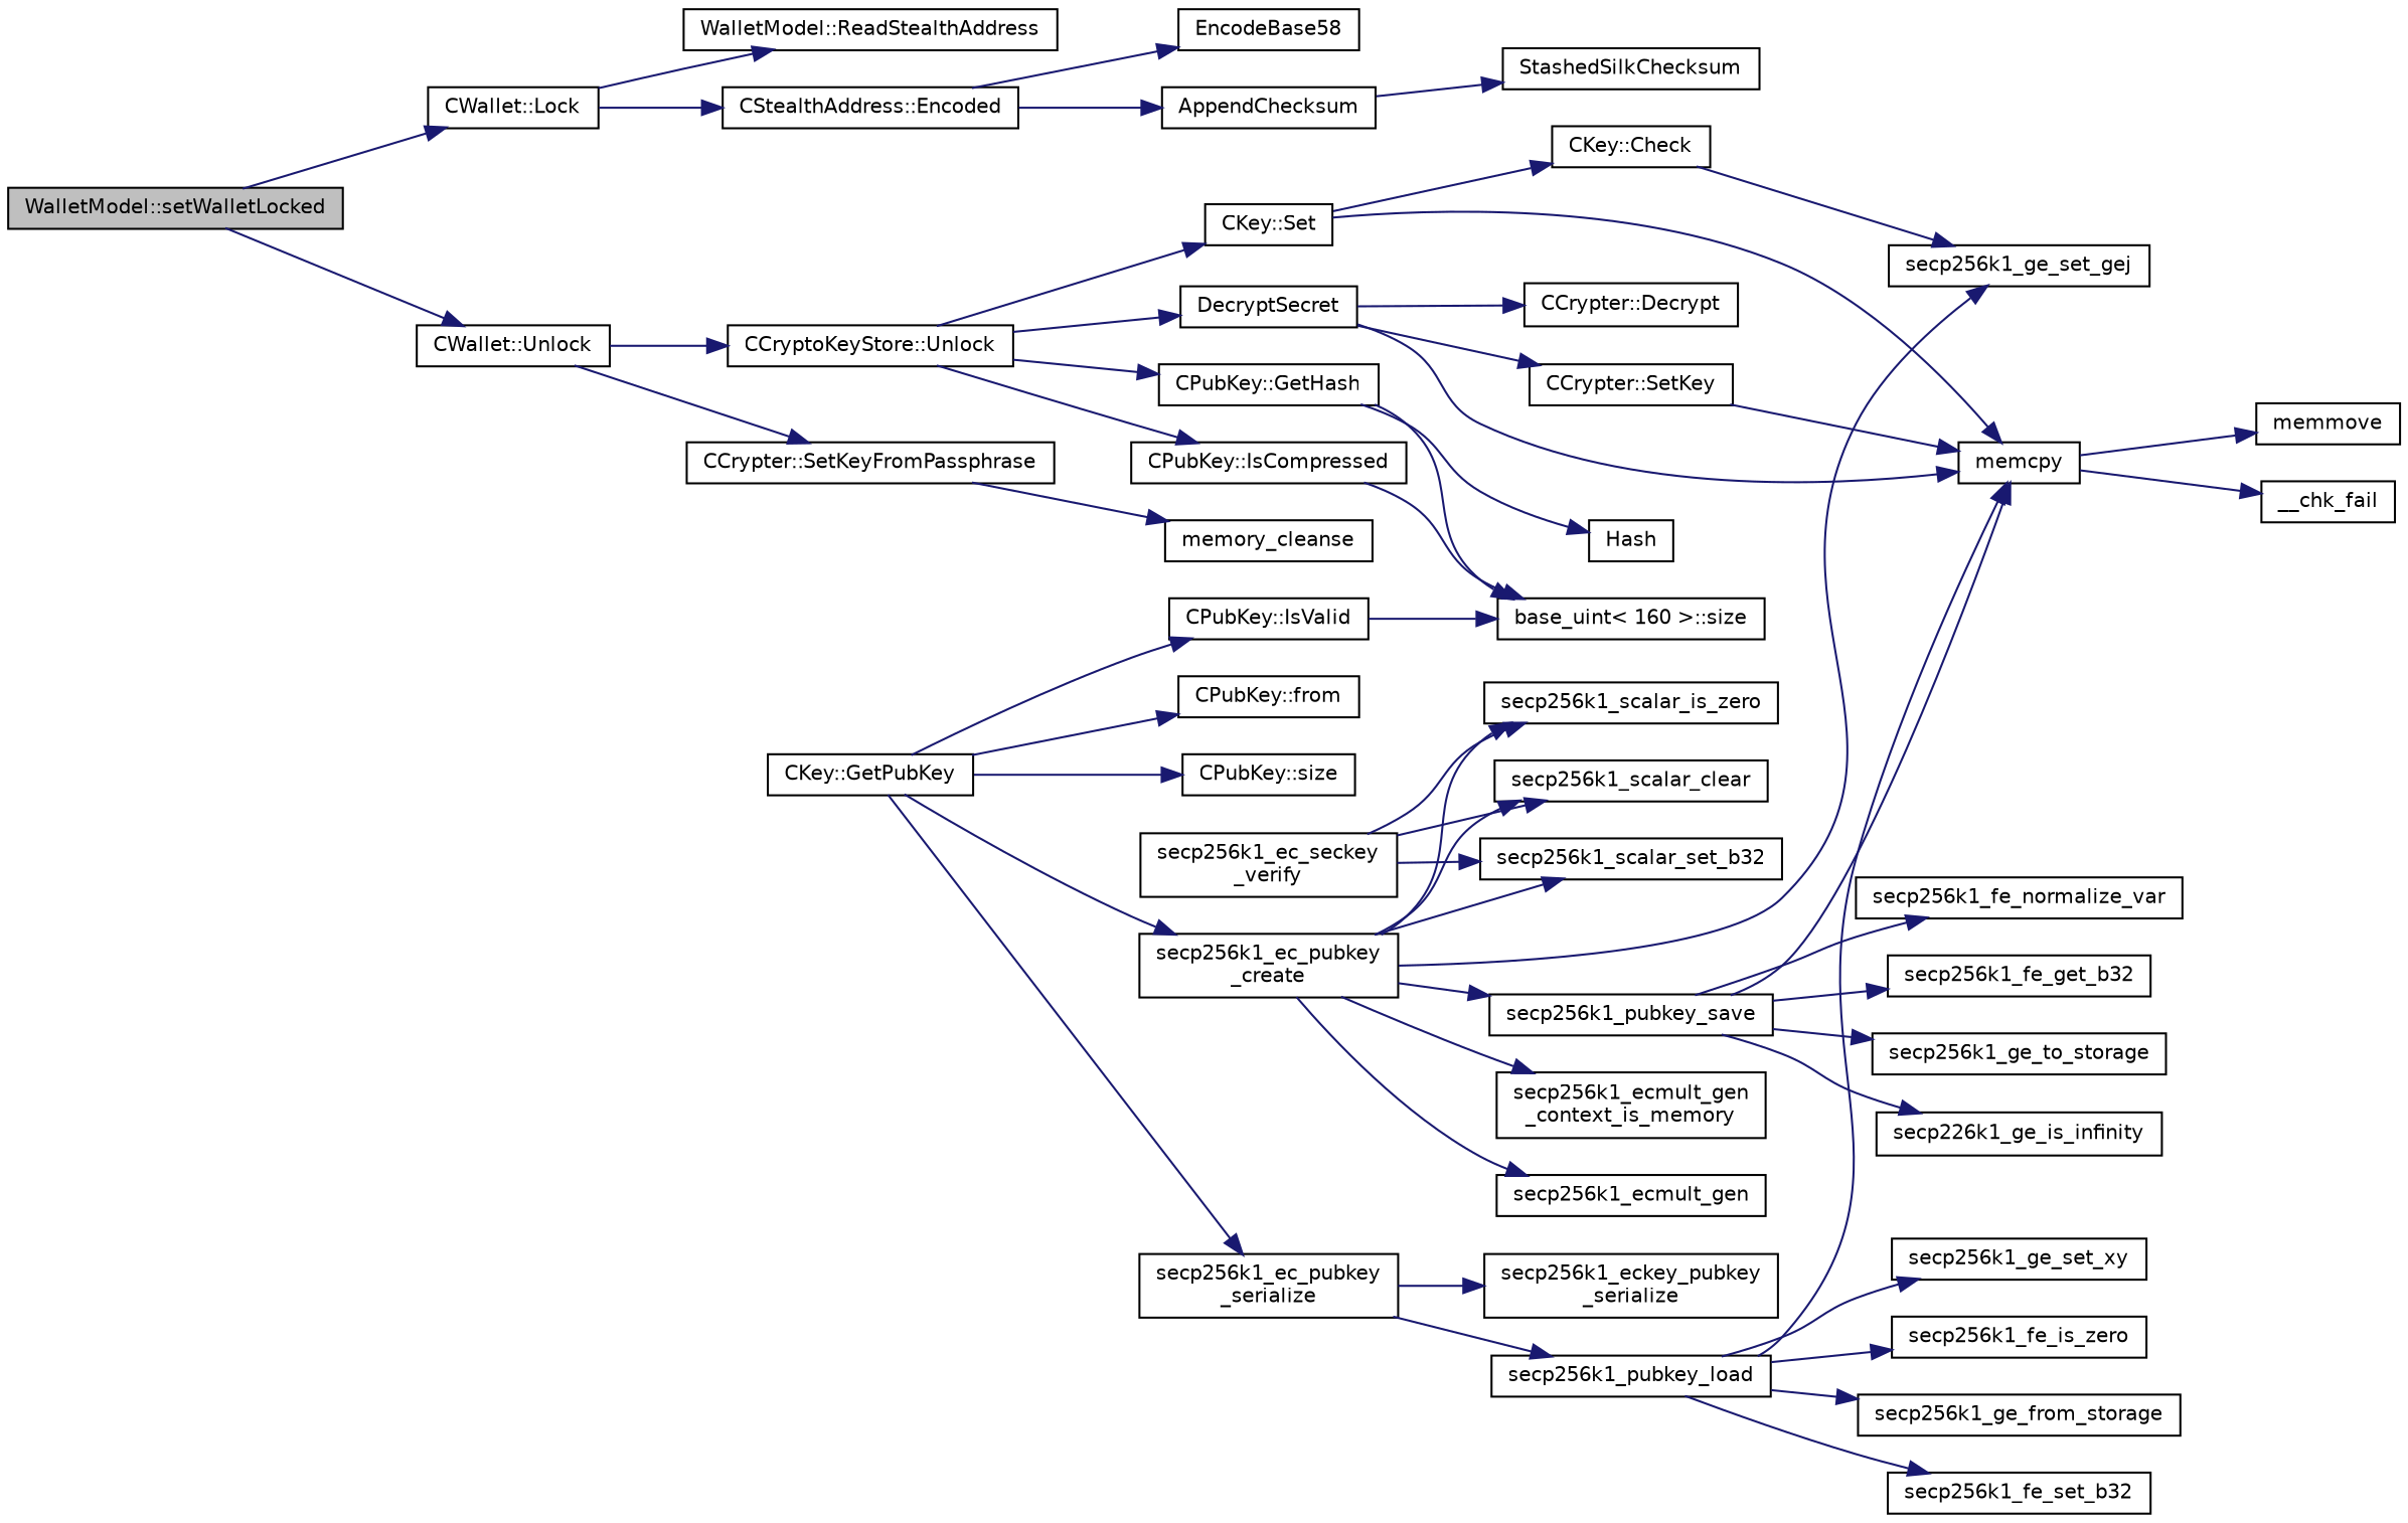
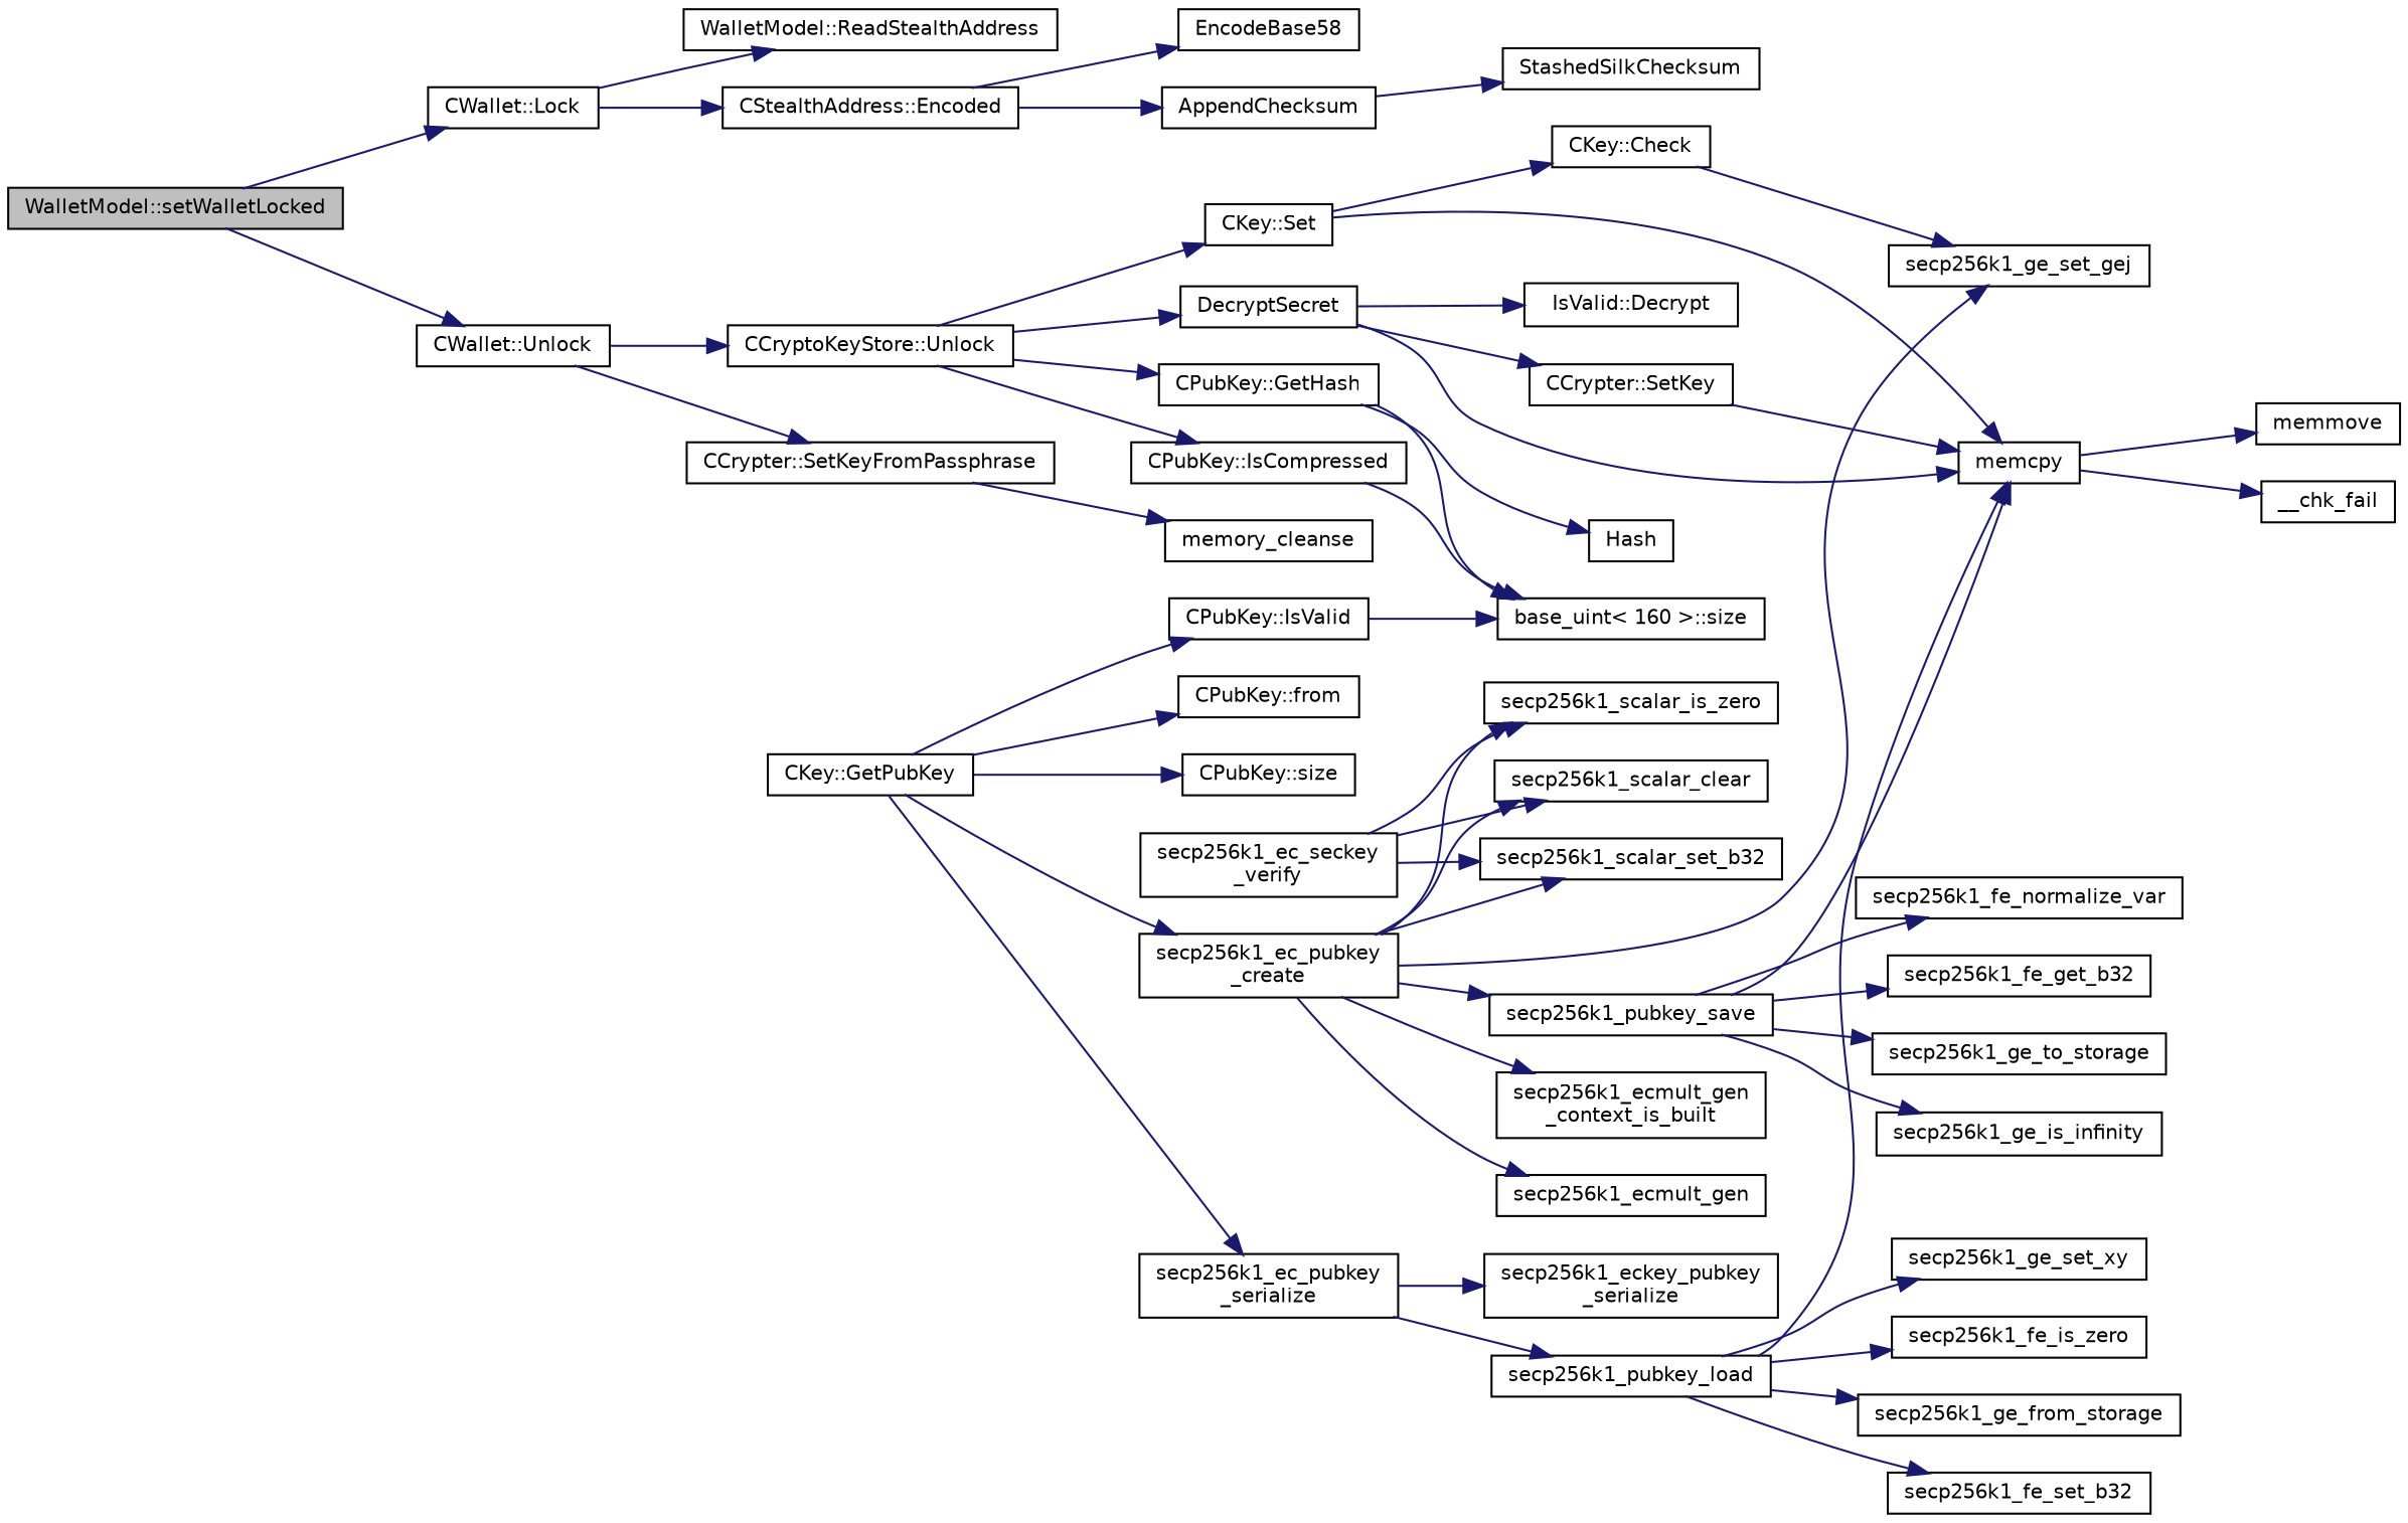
  digraph {
    rankdir=LR
    node [color=black fillcolor=white fontname=Helvetica fontsize=10 shape=record style=filled]
    edge [color=midnightblue fontname=Helvetica fontsize=10 labelfontname=Helvetica labelfontsize=10 style=solid]
    n1 [fillcolor=grey75 fontcolor=black height=0.2 label="WalletModel::setWalletLocked" width=0.4]
    n2 [height=0.2 label="CWallet::Lock" width=0.4]
    n3 [height=0.2 label="CWallet::Unlock" width=0.4]
    n4 [height=0.2 label="CStealthAddress::Encoded" width=0.4]
    n5 [height=0.2 label="WalletModel::ReadStealthAddress" width=0.4]
    n6 [height=0.2 label="CCrypter::SetKeyFromPassphrase" width=0.4]
    n7 [height=0.2 label="CCryptoKeyStore::Unlock" width=0.4]
    n8 [height=0.2 label=AppendChecksum width=0.4]
    n9 [height=0.2 label=EncodeBase58 width=0.4]
    n10 [height=0.2 label=StashedSilkChecksum width=0.4]
    n11 [height=0.2 label=memory_cleanse width=0.4]
-   n12 [height=0.2 label="CCrypter::Decrypt" width=0.4]
+   n12 [height=0.2 label="IsValid::Decrypt" width=0.4]
    n13 [height=0.2 label=DecryptSecret width=0.4]
    n14 [height=0.2 label="CPubKey::GetHash" width=0.4]
    n15 [height=0.2 label="CKey::Set" width=0.4]
    n16 [height=0.2 label="CPubKey::IsCompressed" width=0.4]
    n17 [height=0.2 label=memcpy width=0.4]
    n18 [height=0.2 label="CCrypter::SetKey" width=0.4]
    n19 [height=0.2 label=Hash width=0.4]
    n20 [height=0.2 label="base_uint\< 160 \>::size" width=0.4]
    n21 [height=0.2 label="CKey::Check" width=0.4]
    n22 [height=0.2 label="CKey::GetPubKey" width=0.4]
    n23 [height=0.2 label="secp256k1_ec_pubkey\l_create" width=0.4]
    n24 [height=0.2 label="secp256k1_ec_pubkey\l_serialize" width=0.4]
    n25 [height=0.2 label="CPubKey::from" width=0.4]
    n26 [height=0.2 label="CPubKey::size" width=0.4]
    n27 [height=0.2 label="CPubKey::IsValid" width=0.4]
    n28 [height=0.2 label=memmove width=0.4]
    n29 [height=0.2 label=__chk_fail width=0.4]
    n30 [height=0.2 label=secp256k1_ge_set_gej width=0.4]
    n31 [height=0.2 label="secp256k1_ec_seckey\l_verify" width=0.4]
    n32 [height=0.2 label=secp256k1_scalar_set_b32 width=0.4]
    n33 [height=0.2 label=secp256k1_scalar_is_zero width=0.4]
    n34 [height=0.2 label=secp256k1_scalar_clear width=0.4]
-   n35 [height=0.2 label="secp256k1_ecmult_gen\l_context_is_memory" width=0.4]
+   n35 [height=0.2 label="secp256k1_ecmult_gen\l_context_is_built" width=0.4]
    n36 [height=0.2 label=secp256k1_ecmult_gen width=0.4]
    n37 [height=0.2 label=secp256k1_pubkey_save width=0.4]
    n38 [height=0.2 label=secp256k1_pubkey_load width=0.4]
    n39 [height=0.2 label="secp256k1_eckey_pubkey\l_serialize" width=0.4]
    n40 [height=0.2 label=secp256k1_ge_to_storage width=0.4]
-   n41 [height=0.2 label=secp226k1_ge_is_infinity width=0.4]
+   n41 [height=0.2 label=secp256k1_ge_is_infinity width=0.4]
    n42 [height=0.2 label=secp256k1_fe_normalize_var width=0.4]
    n43 [height=0.2 label=secp256k1_fe_get_b32 width=0.4]
    n44 [height=0.2 label=secp256k1_ge_from_storage width=0.4]
    n45 [height=0.2 label=secp256k1_fe_set_b32 width=0.4]
    n46 [height=0.2 label=secp256k1_ge_set_xy width=0.4]
    n47 [height=0.2 label=secp256k1_fe_is_zero width=0.4]
    n1 -> n2
    n1 -> n3
    n2 -> n4
    n2 -> n5
    n3 -> n6
    n3 -> n7
    n4 -> n8
    n4 -> n9
    n6 -> n11
    n7 -> n13
    n7 -> n14
    n7 -> n15
    n7 -> n16
    n8 -> n10
    n13 -> n12
    n13 -> n17
    n13 -> n18
    n14 -> n19
    n14 -> n20
    n15 -> n17
    n15 -> n21
    n16 -> n20
    n17 -> n28
    n17 -> n29
    n18 -> n17
    n21 -> n30
    n22 -> n23
    n22 -> n24
    n22 -> n25
    n22 -> n26
    n22 -> n27
    n23 -> n30
    n23 -> n32
    n23 -> n33
    n23 -> n34
    n23 -> n35
    n23 -> n36
    n23 -> n37
    n24 -> n38
    n24 -> n39
    n27 -> n20
    n31 -> n32
    n31 -> n33
    n31 -> n34
    n37 -> n17
    n37 -> n40
    n37 -> n41
    n37 -> n42
    n37 -> n43
    n38 -> n17
    n38 -> n44
    n38 -> n45
    n38 -> n46
    n38 -> n47
  }
